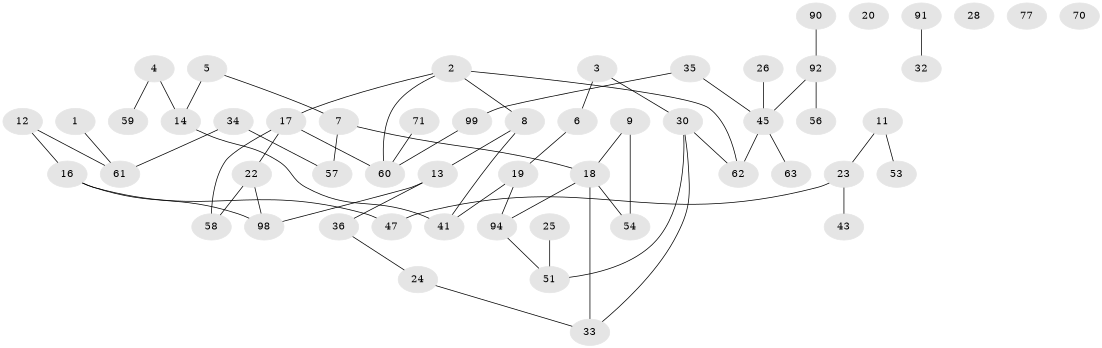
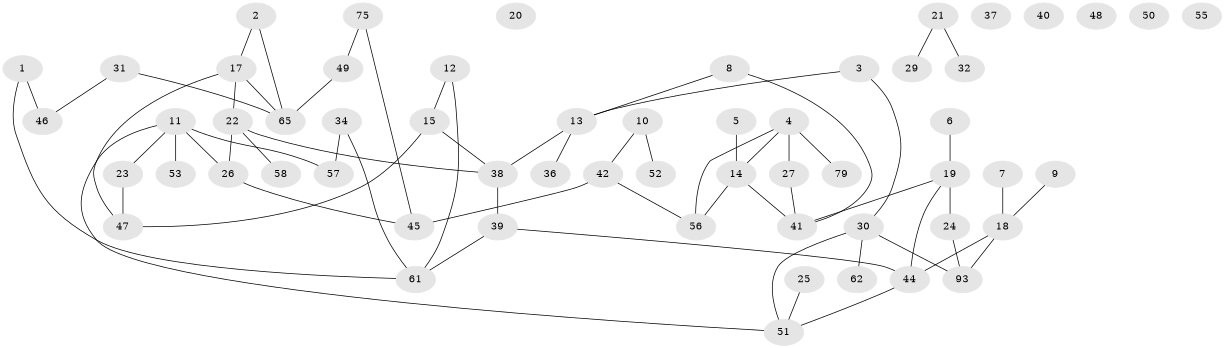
  graph {
    fontname="DejaVu Serif"
    node [color=gray90 fontname="DejaVu Serif" style=filled]
    edge [fontname="DejaVu Serif"]
    1
+   46
    61
    2
    8
    17
-   60
+   60 [label=65]
    62
    13
    41
    22
    58
    3
    30
    36
-   38 [label=98]
+   38
    51
-   33
+   33 [label=93]
    4
    14
+   27
    56
-   59
+   59 [label=79]
    5
    7
    18
    57
    6
    19
-   44 [label=94]
+   44
    24
-   54
    9
-   10 [label=90]
-   42 [label=92]
+   10
+   42
+   52
    45
    11
    23
    26
    53
    47
-   43
    12
-   15 [label=16]
+   15
+   39
    20
-   21 [label=91]
+   21
+   29
    32
    25
-   63
-   28
-   31 [label=71]
+   31
    34
-   35
-   49 [label=99]
-   37 [label=77]
-   50 [label=70]
+   35 [label=75]
+   49
+   37
+   40
+   48
+   50
+   55
+   1 -- 46
    1 -- 61
-   2 -- 8
    2 -- 17
    2 -- 60
-   2 -- 62
    8 -- 13
    8 -- 41
    17 -- 60
    17 -- 22
-   17 -- 58
+   17 -- 47
    13 -- 36
    13 -- 38
    22 -- 58
    22 -- 38
-   3 -- 6
+   22 -- 26
+   3 -- 13
    3 -- 30
    30 -- 62
    30 -- 51
    30 -- 33
+   38 -- 39
    4 -- 14
+   4 -- 27
+   4 -- 56
    4 -- 59
    14 -- 41
+   14 -- 56
+   27 -- 41
    5 -- 14
-   5 -- 7
    7 -- 18
-   7 -- 57
+   11 -- 57
    18 -- 33
    18 -- 44
-   18 -- 54
    6 -- 19
    19 -- 41
    19 -- 44
-   36 -- 24
+   19 -- 24
    44 -- 51
    24 -- 33
    9 -- 18
-   9 -- 54
    10 -- 42
+   10 -- 52
    42 -- 56
    42 -- 45
-   45 -- 62
-   45 -- 63
+   11 -- 51
    11 -- 23
+   11 -- 26
    11 -- 53
    23 -- 47
-   23 -- 43
    26 -- 45
    12 -- 61
    12 -- 15
    15 -- 38
    15 -- 47
+   39 -- 61
+   39 -- 44
+   21 -- 29
    21 -- 32
    25 -- 51
+   31 -- 46
    31 -- 60
    34 -- 61
    34 -- 57
    35 -- 45
    35 -- 49
    49 -- 60
  }
